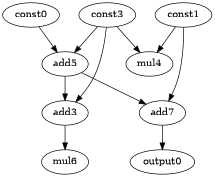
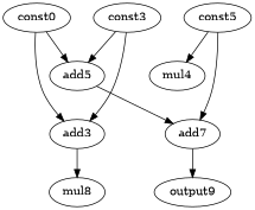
  digraph {
    node [opcode=const]
    edge [operand=0]
    add3 [opcode=add]
    const0
    add5 [opcode=add]
-   mul8 [opcode=mul label=mul6]
+   mul8 [opcode=mul]
    n5 [label=add7 opcode=mul]
    mul4 [opcode=mul]
-   const1
-   output9 [opcode=output label=output0]
+   const1 [label=const5]
+   output9 [opcode=output]
    n9 [label=const3]
    add3 -> mul8
-   add5 -> add3
+   const0 -> add3
    const0 -> add5
    add5 -> n5 [operand=1]
    n5 -> output9
    const1 -> n5
    const1 -> mul4
    n9 -> add3 [operand=1]
    n9 -> add5 [operand=1]
-   n9 -> mul4 [operand=1]
  }
